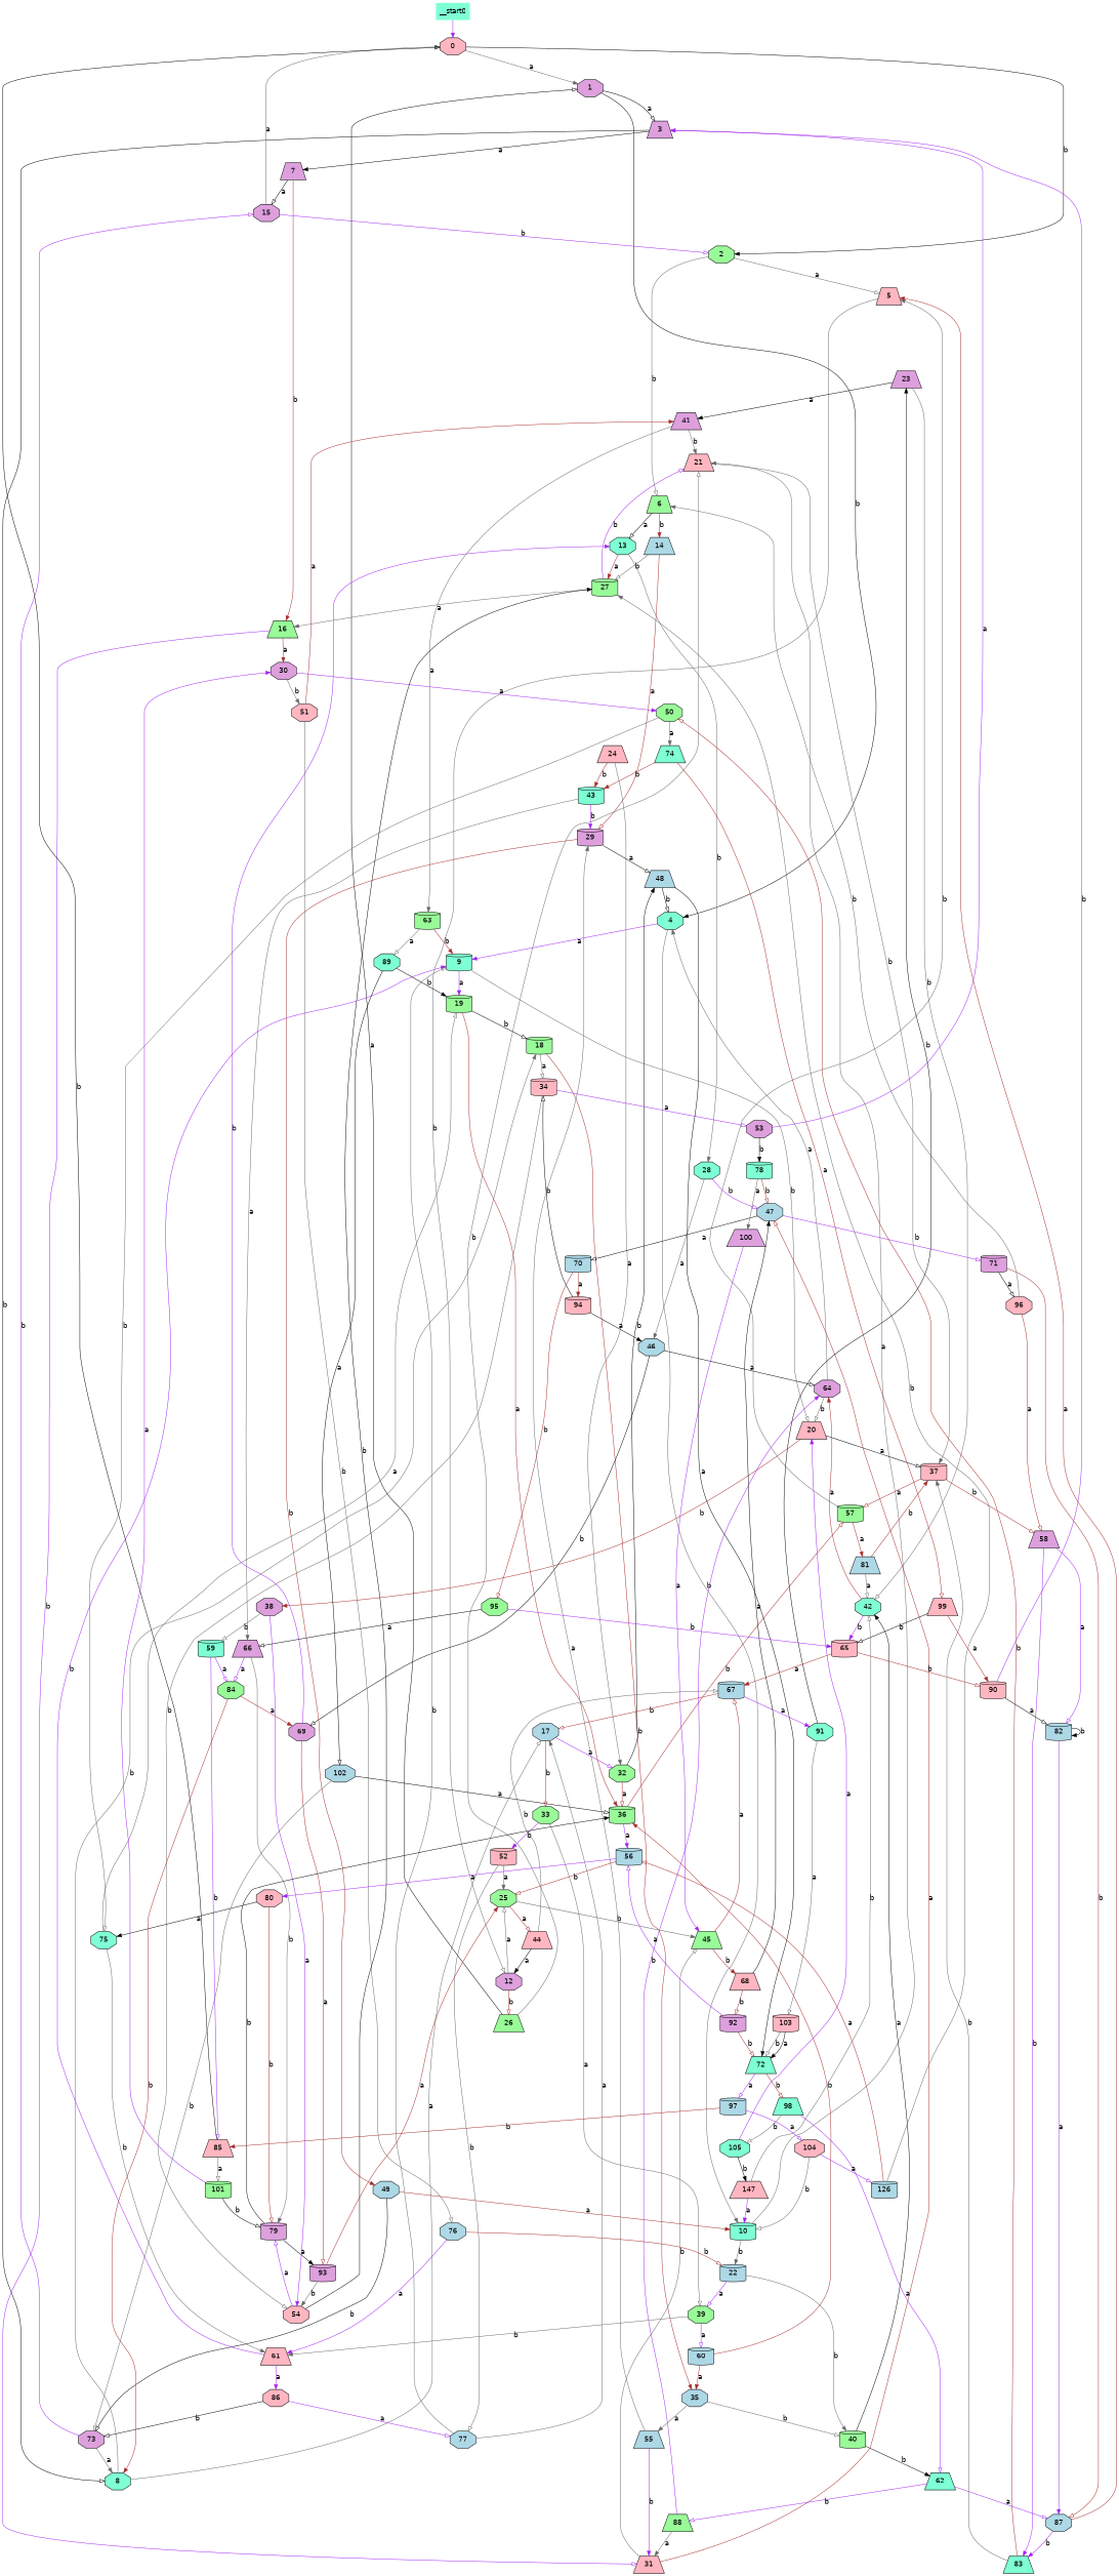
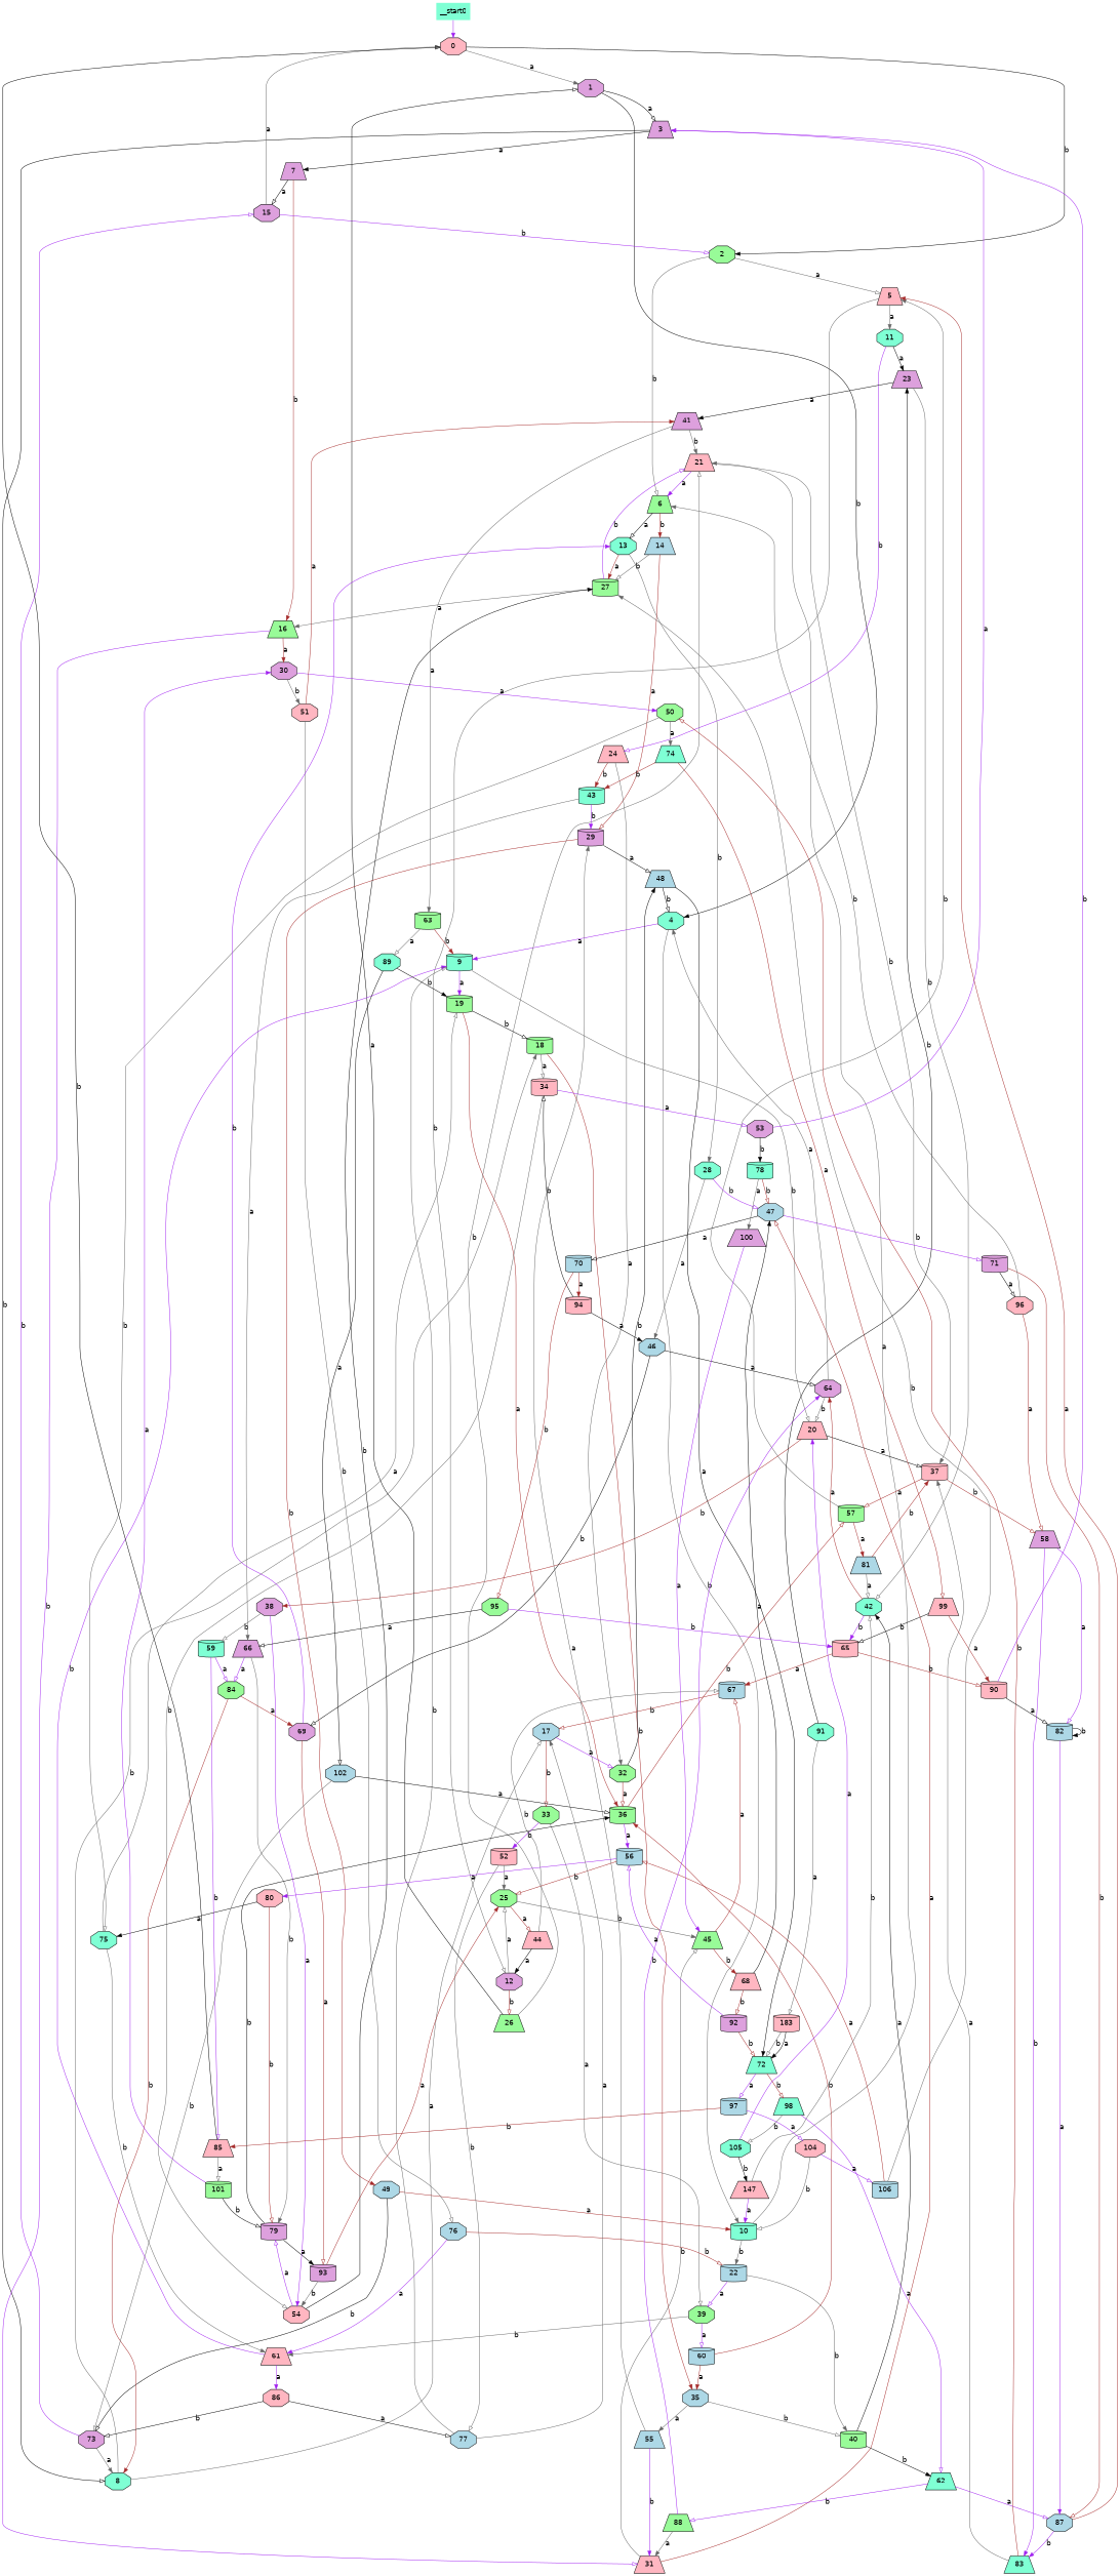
  digraph {
    fontname="DejaVu Sans"
    node [fillcolor=lightpink fontname="DejaVu Sans" shape=octagon style=filled]
    edge [arrowhead=normal color=gray40 fontname="DejaVu Sans"]
    __start0 [fillcolor=aquamarine shape=none]
    0
    1 [fillcolor=plum]
    2 [fillcolor=palegreen]
    3 [fillcolor=plum shape=trapezium]
    4 [fillcolor=aquamarine]
    5 [shape=trapezium]
    6 [fillcolor=palegreen shape=trapezium]
    7 [fillcolor=plum shape=trapezium]
    8 [fillcolor=aquamarine]
    9 [fillcolor=aquamarine shape=cylinder]
    10 [fillcolor=aquamarine shape=cylinder]
+   11 [fillcolor=aquamarine]
    12 [fillcolor=plum]
    13 [fillcolor=aquamarine]
    14 [fillcolor=lightblue shape=trapezium]
    15 [fillcolor=plum]
    16 [fillcolor=palegreen shape=trapezium]
    17 [fillcolor=lightblue]
    18 [fillcolor=palegreen shape=cylinder]
    19 [fillcolor=palegreen shape=cylinder]
    20 [shape=trapezium]
    21 [shape=trapezium]
    22 [fillcolor=lightblue shape=cylinder]
    23 [fillcolor=plum shape=trapezium]
    24 [shape=trapezium]
    25 [fillcolor=palegreen]
    26 [fillcolor=palegreen shape=trapezium]
    27 [fillcolor=palegreen shape=cylinder]
    28 [fillcolor=aquamarine]
    29 [fillcolor=plum shape=cylinder]
    30 [fillcolor=plum]
    31 [shape=trapezium]
    32 [fillcolor=palegreen]
    33 [fillcolor=palegreen]
    34 [shape=cylinder]
    35 [fillcolor=lightblue]
    36 [fillcolor=palegreen shape=cylinder]
    37 [shape=cylinder]
    38 [fillcolor=plum]
    39 [fillcolor=palegreen]
    40 [fillcolor=palegreen shape=cylinder]
    41 [fillcolor=plum shape=trapezium]
    42 [fillcolor=aquamarine]
    43 [fillcolor=aquamarine shape=cylinder]
    44 [shape=trapezium]
    45 [fillcolor=palegreen shape=trapezium]
    46 [fillcolor=lightblue]
    47 [fillcolor=lightblue]
    48 [fillcolor=lightblue shape=trapezium]
    49 [fillcolor=lightblue]
    50 [fillcolor=palegreen]
    51
    52 [shape=cylinder]
    53 [fillcolor=plum]
    54
    55 [fillcolor=lightblue shape=trapezium]
    56 [fillcolor=lightblue shape=cylinder]
    57 [fillcolor=palegreen shape=cylinder]
    58 [fillcolor=plum shape=trapezium]
    59 [fillcolor=aquamarine shape=cylinder]
    60 [fillcolor=lightblue shape=cylinder]
    61 [shape=trapezium]
    62 [fillcolor=aquamarine shape=trapezium]
    63 [fillcolor=palegreen shape=cylinder]
    64 [fillcolor=plum]
    65 [shape=cylinder]
    66 [fillcolor=plum shape=trapezium]
    67 [fillcolor=lightblue shape=cylinder]
    68 [shape=trapezium]
    69 [fillcolor=plum]
    70 [fillcolor=lightblue shape=cylinder]
    71 [fillcolor=plum shape=cylinder]
    72 [fillcolor=aquamarine shape=trapezium]
    73 [fillcolor=plum]
    74 [fillcolor=aquamarine shape=trapezium]
    75 [fillcolor=aquamarine]
    76 [fillcolor=lightblue]
    77 [fillcolor=lightblue]
    78 [fillcolor=aquamarine shape=cylinder]
    79 [fillcolor=plum shape=cylinder]
    80
    81 [fillcolor=lightblue shape=trapezium]
    82 [fillcolor=lightblue shape=cylinder]
    83 [fillcolor=aquamarine shape=trapezium]
    84 [fillcolor=palegreen]
    85 [shape=trapezium]
    86
    87 [fillcolor=lightblue]
    88 [fillcolor=palegreen shape=trapezium]
    89 [fillcolor=aquamarine]
    90 [shape=cylinder]
    91 [fillcolor=aquamarine]
    92 [fillcolor=plum shape=cylinder]
    93 [fillcolor=plum shape=cylinder]
    94 [shape=cylinder]
    95 [fillcolor=palegreen]
    96
    97 [fillcolor=lightblue shape=cylinder]
    98 [fillcolor=aquamarine shape=trapezium]
    99 [shape=trapezium]
    100 [fillcolor=plum shape=trapezium]
    101 [fillcolor=palegreen shape=cylinder]
    102 [fillcolor=lightblue]
-   103 [shape=cylinder]
+   103 [shape=cylinder label=183]
    104
    105 [fillcolor=aquamarine]
-   106 [fillcolor=lightblue shape=cylinder label=126]
+   106 [fillcolor=lightblue shape=cylinder]
    n109 [label=147 shape=trapezium]
    __start0 -> 0 [color=purple]
    0 -> 1 [label=a]
    0 -> 2 [color=black label=b]
    1 -> 3 [arrowhead=onormal color=black label=a]
    1 -> 4 [color=black label=b]
    2 -> 5 [arrowhead=onormal label=a]
    2 -> 6 [arrowhead=onormal label=b]
    3 -> 7 [color=black label=a]
    3 -> 8 [arrowhead=onormal color=black label=b]
    4 -> 9 [color=purple label=a]
    4 -> 10 [label=b]
+   5 -> 11 [label=a]
    5 -> 12 [arrowhead=onormal label=b]
    6 -> 13 [arrowhead=onormal color=black label=a]
    6 -> 14 [color=brown label=b]
    7 -> 15 [arrowhead=onormal color=black label=a]
    7 -> 16 [color=brown label=b]
    8 -> 17 [arrowhead=onormal label=a]
    8 -> 18 [label=b]
    9 -> 19 [color=purple label=a]
    9 -> 20 [arrowhead=onormal label=b]
    10 -> 21 [label=a]
    10 -> 22 [label=b]
+   11 -> 23 [color=black label=a]
+   11 -> 24 [arrowhead=onormal color=purple label=b]
    12 -> 25 [arrowhead=onormal label=a]
    12 -> 26 [arrowhead=onormal color=brown label=b]
    13 -> 27 [color=brown label=a]
    13 -> 28 [label=b]
    14 -> 27 [arrowhead=onormal label=b]
    14 -> 29 [arrowhead=onormal color=brown label=a]
    15 -> 0 [label=a]
    15 -> 2 [arrowhead=onormal color=purple label=b]
    16 -> 30 [color=brown label=a]
    16 -> 31 [arrowhead=onormal color=purple label=b]
    17 -> 32 [arrowhead=onormal color=purple label=a]
    17 -> 33 [arrowhead=onormal color=brown label=b]
    18 -> 34 [arrowhead=onormal label=a]
    18 -> 35 [color=brown label=b]
    19 -> 18 [arrowhead=onormal color=black label=b]
    19 -> 36 [color=brown label=a]
    20 -> 37 [arrowhead=onormal color=black label=a]
    20 -> 38 [color=brown label=b]
+   21 -> 6 [color=purple label=a]
    21 -> 37 [label=b]
    22 -> 39 [arrowhead=onormal color=purple label=a]
    22 -> 40 [label=b]
    23 -> 41 [color=black label=a]
    23 -> 42 [arrowhead=onormal label=b]
    24 -> 32 [label=a]
    24 -> 43 [color=brown label=b]
    25 -> 44 [arrowhead=onormal color=brown label=a]
    25 -> 45 [label=b]
    26 -> 1 [arrowhead=onormal color=black label=a]
    26 -> 21 [arrowhead=onormal label=b]
    27 -> 16 [label=a]
    27 -> 21 [arrowhead=onormal color=purple label=b]
    28 -> 46 [label=a]
    28 -> 47 [arrowhead=onormal color=purple label=b]
    29 -> 48 [arrowhead=onormal color=black label=a]
    29 -> 49 [color=brown label=b]
    30 -> 50 [color=purple label=a]
    30 -> 51 [label=b]
    31 -> 45 [arrowhead=onormal label=b]
    31 -> 47 [arrowhead=onormal color=brown label=a]
    32 -> 36 [arrowhead=onormal color=brown label=a]
    32 -> 48 [color=black label=b]
    33 -> 39 [arrowhead=onormal label=a]
    33 -> 52 [color=purple label=b]
    34 -> 53 [arrowhead=onormal color=purple label=a]
    34 -> 54 [arrowhead=onormal label=b]
    35 -> 40 [arrowhead=onormal label=b]
    35 -> 55 [label=a]
    36 -> 56 [color=purple label=a]
    36 -> 57 [arrowhead=onormal color=brown label=b]
    37 -> 57 [arrowhead=onormal color=brown label=a]
    37 -> 58 [arrowhead=onormal color=brown label=b]
    38 -> 54 [color=purple label=a]
    38 -> 59 [arrowhead=onormal label=b]
    39 -> 60 [arrowhead=onormal color=purple label=a]
    39 -> 61 [label=b]
    40 -> 42 [color=black label=a]
    40 -> 62 [color=black label=b]
    41 -> 21 [label=b]
    41 -> 63 [label=a]
    42 -> 64 [color=brown label=a]
    42 -> 65 [color=purple label=b]
    43 -> 29 [color=purple label=b]
    43 -> 66 [label=a]
    44 -> 12 [color=black label=a]
    44 -> 67 [arrowhead=onormal label=b]
    45 -> 67 [arrowhead=onormal color=brown label=a]
    45 -> 68 [color=brown label=b]
    46 -> 64 [arrowhead=onormal color=black label=a]
    46 -> 69 [arrowhead=onormal color=black label=b]
    47 -> 70 [arrowhead=onormal color=black label=a]
    47 -> 71 [arrowhead=onormal color=purple label=b]
    48 -> 4 [arrowhead=onormal color=black label=b]
    48 -> 72 [color=black label=a]
    49 -> 10 [color=brown label=a]
    49 -> 73 [arrowhead=onormal color=black label=b]
    50 -> 74 [label=a]
    50 -> 75 [arrowhead=onormal label=b]
    51 -> 41 [color=brown label=a]
    51 -> 76 [arrowhead=onormal label=b]
    52 -> 25 [label=a]
    52 -> 77 [arrowhead=onormal label=b]
    53 -> 3 [arrowhead=onormal color=purple label=a]
    53 -> 78 [color=black label=b]
    54 -> 27 [color=black label=b]
    54 -> 79 [arrowhead=onormal color=purple label=a]
    55 -> 29 [label=a]
    55 -> 31 [color=purple label=b]
    56 -> 25 [arrowhead=onormal color=brown label=b]
    56 -> 80 [color=purple label=a]
    57 -> 5 [label=b]
    57 -> 81 [color=brown label=a]
    58 -> 82 [arrowhead=onormal color=purple label=a]
    58 -> 83 [color=purple label=b]
    59 -> 84 [arrowhead=onormal color=purple label=a]
    59 -> 85 [arrowhead=onormal color=purple label=b]
    60 -> 35 [color=brown label=a]
    60 -> 36 [color=brown label=b]
    61 -> 9 [color=purple label=b]
    61 -> 86 [color=purple label=a]
    62 -> 87 [arrowhead=onormal color=purple label=a]
    62 -> 88 [arrowhead=onormal color=purple label=b]
    63 -> 9 [color=brown label=b]
    63 -> 89 [arrowhead=onormal label=a]
    64 -> 4 [label=a]
    64 -> 20 [arrowhead=onormal label=b]
    65 -> 67 [color=brown label=a]
    65 -> 90 [arrowhead=onormal color=brown label=b]
    66 -> 79 [label=b]
    66 -> 84 [arrowhead=onormal color=purple label=a]
    67 -> 17 [arrowhead=onormal color=brown label=b]
-   67 -> 91 [color=purple label=a]
    68 -> 47 [color=black label=a]
    68 -> 92 [arrowhead=onormal color=brown label=b]
    69 -> 13 [color=purple label=b]
    69 -> 93 [arrowhead=onormal color=brown label=a]
    70 -> 94 [color=brown label=a]
    70 -> 95 [arrowhead=onormal color=brown label=b]
    71 -> 87 [arrowhead=onormal color=brown label=b]
    71 -> 96 [arrowhead=onormal color=black label=a]
    72 -> 97 [arrowhead=onormal color=purple label=a]
    72 -> 98 [arrowhead=onormal color=brown label=b]
    73 -> 8 [label=a]
    73 -> 15 [arrowhead=onormal color=purple label=b]
    74 -> 43 [color=brown label=b]
    74 -> 99 [arrowhead=onormal color=brown label=a]
    75 -> 19 [arrowhead=onormal label=a]
    75 -> 61 [label=b]
    76 -> 22 [arrowhead=onormal color=brown label=b]
    76 -> 61 [color=purple label=a]
    77 -> 9 [arrowhead=onormal label=b]
    77 -> 17 [label=a]
    78 -> 47 [arrowhead=onormal color=brown label=b]
    78 -> 100 [label=a]
    79 -> 36 [color=black label=b]
    79 -> 93 [color=black label=a]
    80 -> 75 [color=black label=a]
    80 -> 79 [arrowhead=onormal color=brown label=b]
    81 -> 37 [color=brown label=b]
    81 -> 42 [arrowhead=onormal label=a]
    82 -> 82 [color=black label=b]
    82 -> 87 [color=purple label=a]
-   83 -> 37 [label=b]
+   83 -> 37 [label=a]
    83 -> 50 [arrowhead=onormal color=brown label=b]
    84 -> 8 [color=brown label=b]
    84 -> 69 [color=brown label=a]
    85 -> 0 [arrowhead=onormal color=black label=b]
    85 -> 101 [arrowhead=onormal label=a]
    86 -> 73 [arrowhead=onormal color=black label=b]
-   86 -> 77 [arrowhead=onormal color=purple label=a]
+   86 -> 77 [arrowhead=onormal color=black label=a]
    87 -> 5 [color=brown label=a]
    87 -> 83 [color=purple label=b]
    88 -> 31 [label=a]
    88 -> 64 [color=purple label=b]
    89 -> 19 [color=black label=b]
    89 -> 102 [arrowhead=onormal color=black label=a]
    90 -> 3 [color=purple label=b]
    90 -> 82 [arrowhead=onormal color=black label=a]
    91 -> 23 [color=black label=b]
    91 -> 103 [arrowhead=onormal label=a]
    92 -> 56 [arrowhead=onormal color=purple label=a]
    92 -> 72 [arrowhead=onormal color=brown label=b]
    93 -> 25 [color=brown label=a]
    93 -> 54 [label=b]
    94 -> 34 [arrowhead=onormal color=black label=b]
    94 -> 46 [color=black label=a]
    95 -> 65 [color=purple label=b]
    95 -> 66 [arrowhead=onormal color=black label=a]
    96 -> 6 [label=b]
    96 -> 58 [arrowhead=onormal color=brown label=a]
    97 -> 85 [color=brown label=b]
    97 -> 104 [arrowhead=onormal color=purple label=a]
    98 -> 62 [arrowhead=onormal color=purple label=a]
    98 -> 105 [arrowhead=onormal label=b]
    99 -> 65 [arrowhead=onormal color=black label=b]
    99 -> 90 [color=brown label=a]
    100 -> 45 [color=purple label=a]
    101 -> 30 [color=purple label=a]
    101 -> 79 [arrowhead=onormal color=black label=b]
    102 -> 36 [arrowhead=onormal color=black label=a]
    102 -> 73 [arrowhead=onormal label=b]
    103 -> 72 [color=black label=a]
    103 -> 72 [arrowhead=onormal label=b]
    104 -> 10 [arrowhead=onormal label=b]
    104 -> 106 [arrowhead=onormal color=purple label=a]
    105 -> 20 [color=purple label=a]
    105 -> n109 [color=black label=b]
    106 -> 27 [label=b]
    106 -> 56 [arrowhead=onormal color=brown label=a]
    n109 -> 10 [color=purple label=a]
    n109 -> 42 [arrowhead=onormal label=b]
  }
